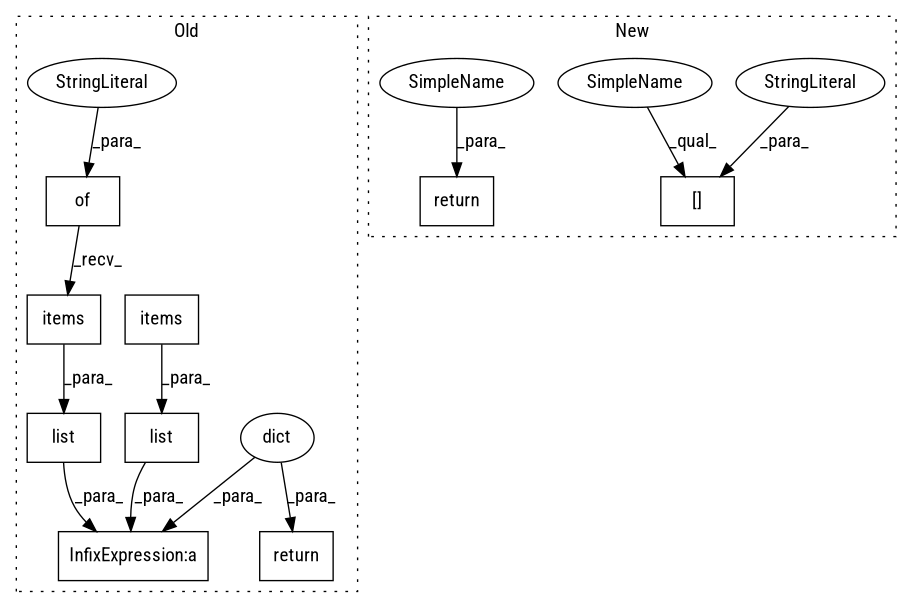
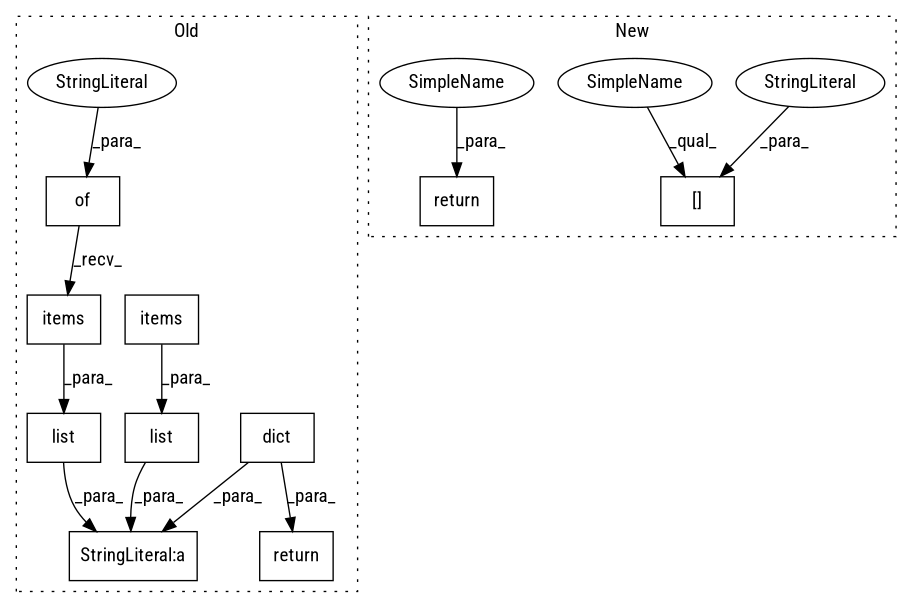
  digraph {
    fontname="Roboto Condensed"
    node [a=32 fontname="Roboto Condensed" l=7 shape=box]
    edge [fontname="Roboto Condensed"]
-   n1 [l="5,1" label=dict s="31575,31628" shape=ellipse]
+   n1 [l="5,1" label=dict s="31575,31628"]
    n2 [a=41 label=return s=31568]
    n3 [l="5,1" label=list s="31608,31627"]
-   n4 [a=27 l=3 label="InfixExpression:a" s=31605]
+   n4 [a=27 l=3 label="StringLiteral:a" s=31605]
    n5 [l="5,1" label=list s="31580,31604"]
    n6 [label=items s=31597]
    n7 [l="3,1" label=of s="31456,31506"]
    n8 [a=45 l=6 label=StringLiteral s=31459 shape=ellipse]
    n9 [label=items s=31620]
    n10 [a=41 label=return s=31751]
    n11 [a=2 l="7,1" label="[]" s="31703,31725"]
    n12 [a=45 l=15 label=StringLiteral s=31710 shape=ellipse]
    n13 [a=42 l=6 label=SimpleName s=31703 shape=ellipse]
    n14 [a=42 l=6 label=SimpleName s=31758 shape=ellipse]
    subgraph cluster_1 {
      label=Old
      style=dotted
      n1
      n2
      n3
      n4
      n5
      n6
      n7
      n8
      n9
    }
    subgraph cluster_2 {
      label=New
      style=dotted
      n10
      n11
      n12
      n13
      n14
    }
    n1 -> n2 [label=_para_]
    n1 -> n4 [label=_para_]
    n3 -> n4 [label=_para_]
    n5 -> n4 [label=_para_]
    n6 -> n5 [label=_para_]
    n7 -> n9 [label=_recv_]
    n8 -> n7 [label=_para_]
    n9 -> n3 [label=_para_]
    n12 -> n11 [label=_para_]
    n13 -> n11 [label=_qual_]
    n14 -> n10 [label=_para_]
  }
